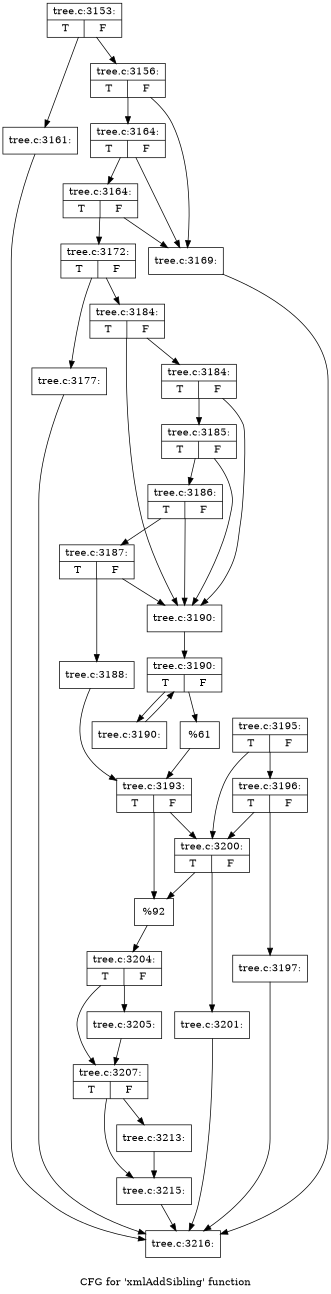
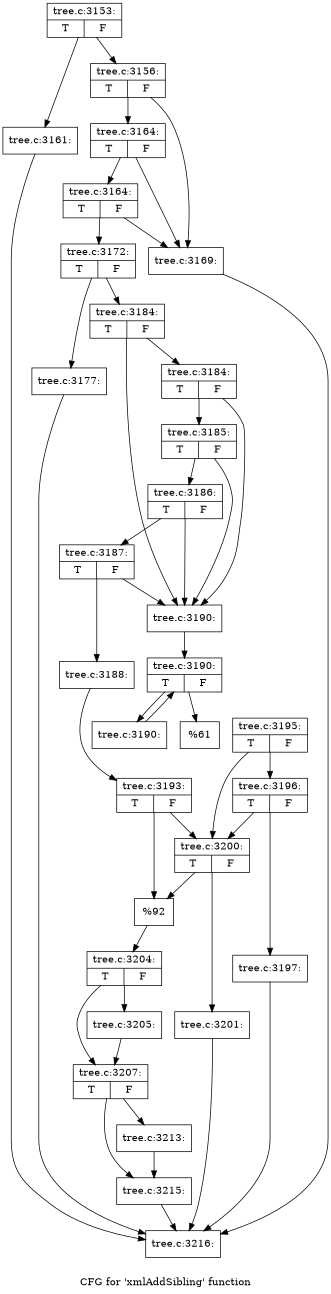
  digraph {
    label="CFG for 'xmlAddSibling' function"
    node [shape=record]
    n1 [label="{tree.c:3153:|{<s0>T|<s1>F}}"]
    n2 [label="{tree.c:3161:}"]
    n3 [label="{tree.c:3156:|{<s0>T|<s1>F}}"]
    n4 [label="{tree.c:3216:}"]
    n5 [label="{tree.c:3164:|{<s0>T|<s1>F}}"]
    n6 [label="{tree.c:3169:}"]
    n7 [label="{tree.c:3164:|{<s0>T|<s1>F}}"]
    n8 [label="{tree.c:3172:|{<s0>T|<s1>F}}"]
    n9 [label="{tree.c:3177:}"]
    n10 [label="{tree.c:3184:|{<s0>T|<s1>F}}"]
    n11 [label="{tree.c:3184:|{<s0>T|<s1>F}}"]
    n12 [label="{tree.c:3190:}"]
    n13 [label="{tree.c:3185:|{<s0>T|<s1>F}}"]
    n14 [label="{tree.c:3190:|{<s0>T|<s1>F}}"]
    n15 [label="{tree.c:3186:|{<s0>T|<s1>F}}"]
    n16 [label="{tree.c:3190:}"]
    n17 [label="{%61}"]
    n18 [label="{tree.c:3187:|{<s0>T|<s1>F}}"]
    n19 [label="{tree.c:3188:}"]
    n20 [label="{tree.c:3193:|{<s0>T|<s1>F}}"]
    n21 [label="{tree.c:3200:|{<s0>T|<s1>F}}"]
    n22 [label="{%92}"]
    n23 [label="{tree.c:3195:|{<s0>T|<s1>F}}"]
    n24 [label="{tree.c:3196:|{<s0>T|<s1>F}}"]
    n25 [label="{tree.c:3201:}"]
    n26 [label="{tree.c:3197:}"]
    n27 [label="{tree.c:3204:|{<s0>T|<s1>F}}"]
    n28 [label="{tree.c:3205:}"]
    n29 [label="{tree.c:3207:|{<s0>T|<s1>F}}"]
    n30 [label="{tree.c:3213:}"]
    n31 [label="{tree.c:3215:}"]
    n1 -> n2
    n1 -> n3
    n2 -> n4
    n3 -> n5
    n3 -> n6
    n5 -> n6
    n5 -> n7
    n6 -> n4
    n7 -> n6
    n7 -> n8
    n8 -> n9
    n8 -> n10
    n9 -> n4
    n10 -> n11
    n10 -> n12
    n11 -> n12
    n11 -> n13
    n12 -> n14
    n13 -> n12
    n13 -> n15
    n14 -> n16
    n14 -> n17
    n15 -> n12
    n15 -> n18
    n16 -> n14
-   n17 -> n20
    n18 -> n12
    n18 -> n19
    n19 -> n20
    n20 -> n21
    n20 -> n22
    n21 -> n22
    n21 -> n25
    n22 -> n27
    n23 -> n21
    n23 -> n24
    n24 -> n21
    n24 -> n26
    n25 -> n4
    n26 -> n4
    n27 -> n28
    n27 -> n29
    n28 -> n29
    n29 -> n30
    n29 -> n31
    n30 -> n31
    n31 -> n4
  }
